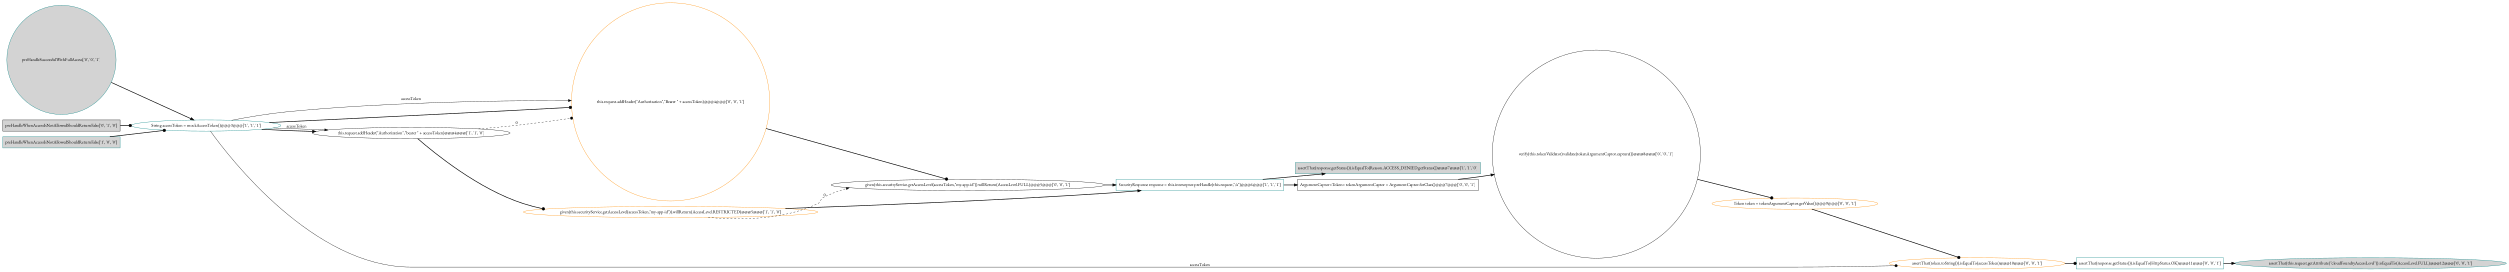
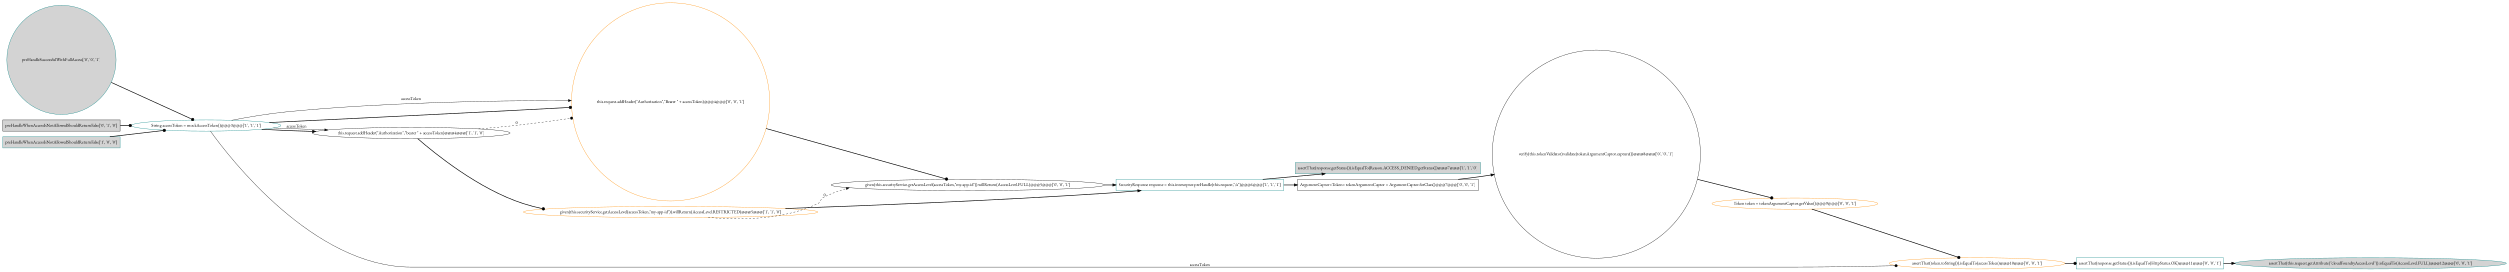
  digraph {
    rankdir=LR
    fontname="EB Garamond"
    node [fillcolor=white shape=ellipse style=filled color=teal fontname="EB Garamond"]
    edge [style=bold arrowhead=normal fontname="EB Garamond"]
    n1 [fillcolor=lightgray label="preHandleSuccessfulWithFullAccess['0', '0', '1']" shape=circle]
    n2 [label="String accessToken = mockAccessToken()@@@3@@@['1', '1', '1']"]
    n3 [label="this.request.addHeader(\"Authorization\",\"Bearer \" + accessToken)@@@4@@@['0', '0', '1']" shape=circle color=darkorange]
    n4 [label="this.request.addHeader(\"Authorization\",\"bearer \" + accessToken)@@@4@@@['1', '1', '0']" color=black]
    n5 [label="assertThat(token.toString()).isEqualTo(accessToken)@@@10@@@['0', '0', '1']" color=darkorange]
    n6 [label="assertThat(response.getStatus()).isEqualTo(HttpStatus.OK)@@@11@@@['0', '0', '1']" shape=box]
    n7 [fillcolor=lightgray label="assertThat(this.request.getAttribute(\"cloudFoundryAccessLevel\")).isEqualTo(AccessLevel.FULL)@@@12@@@['0', '0', '1']"]
    n8 [label="Token token = tokenArgumentCaptor.getValue()@@@9@@@['0', '0', '1']" color=darkorange]
    n9 [label="given(this.securityService.getAccessLevel(accessToken,\"my-app-id\")).willReturn(AccessLevel.FULL)@@@5@@@['0', '0', '1']" color=black]
    n10 [label="given(this.securityService.getAccessLevel(accessToken,\"my-app-id\")).willReturn(AccessLevel.RESTRICTED)@@@5@@@['1', '1', '0']" color=darkorange]
    n11 [fillcolor=lightgray label="assertThat(response.getStatus()).isEqualTo(Reason.ACCESS_DENIED.getStatus())@@@7@@@['1', '1', '0']" shape=box]
    n12 [fillcolor=lightgray label="preHandleWhenAccessIsNotAllowedShouldReturnFalse['0', '1', '0']" shape=box color=black]
    n13 [label="ArgumentCaptor<Token> tokenArgumentCaptor = ArgumentCaptor.forClass()@@@7@@@['0', '0', '1']" shape=box color=black]
    n14 [label="verify(this.tokenValidator).validate(tokenArgumentCaptor.capture())@@@8@@@['0', '0', '1']" shape=circle color=black]
    n15 [label="SecurityResponse response = this.interceptor.preHandle(this.request,\"/a\")@@@6@@@['1', '1', '1']" shape=box]
    n16 [fillcolor=lightgray label="preHandleWhenAccessIsNotAllowedShouldReturnFalse['1', '0', '0']" shape=box]
-   n1 -> n2
+   n1 -> n2 [arrowhead=dot]
    n2 -> n3 [label=accessToken style=solid]
    n2 -> n3 [arrowhead=dot]
    n2 -> n4 [label=accessToken style=solid]
    n2 -> n4
    n2 -> n5 [label=accessToken style=solid arrowhead=dot]
    n3 -> n9 [arrowhead=dot]
    n4 -> n3 [label=0 style=dashed arrowhead=dot]
    n4 -> n10 [arrowhead=dot]
    n5 -> n6 [arrowhead=dot]
    n6 -> n7
    n8 -> n5 [arrowhead=dot]
    n9 -> n15
    n10 -> n9 [label=0 style=dashed]
    n10 -> n15
    n12 -> n2 [arrowhead=dot]
    n13 -> n14
    n14 -> n8 [arrowhead=dot]
    n15 -> n11
    n15 -> n13
    n16 -> n2 [arrowhead=dot]
  }
